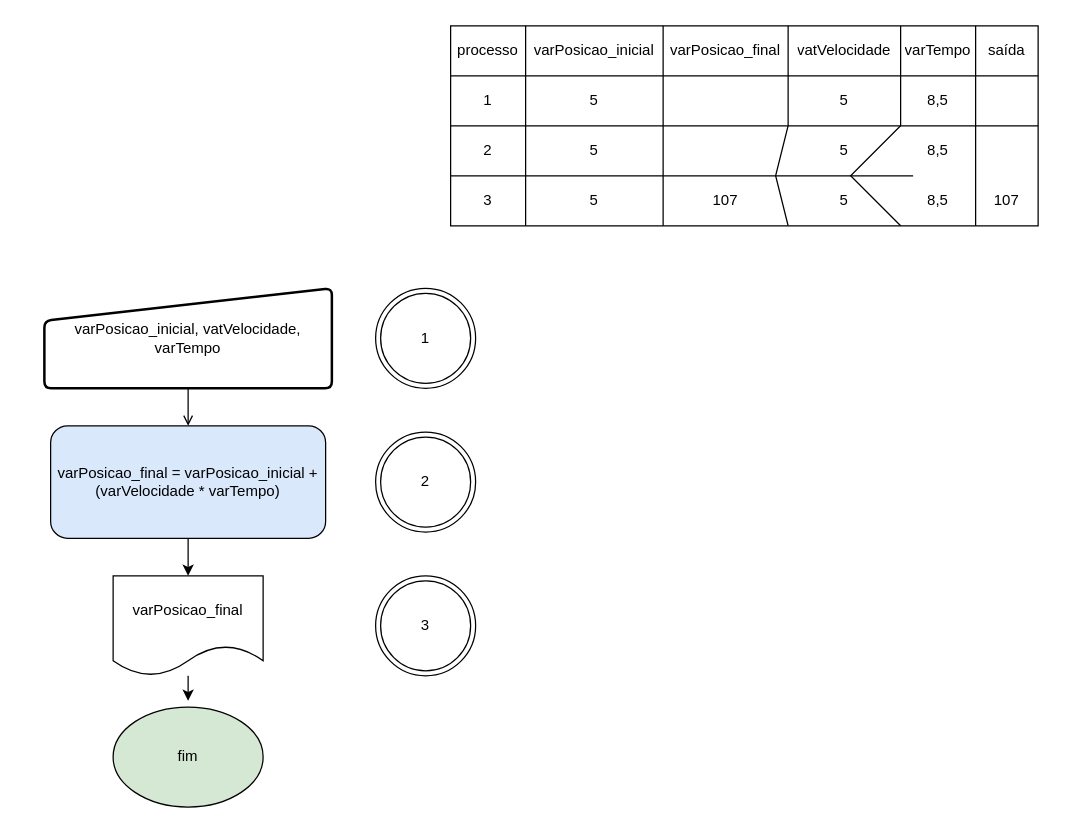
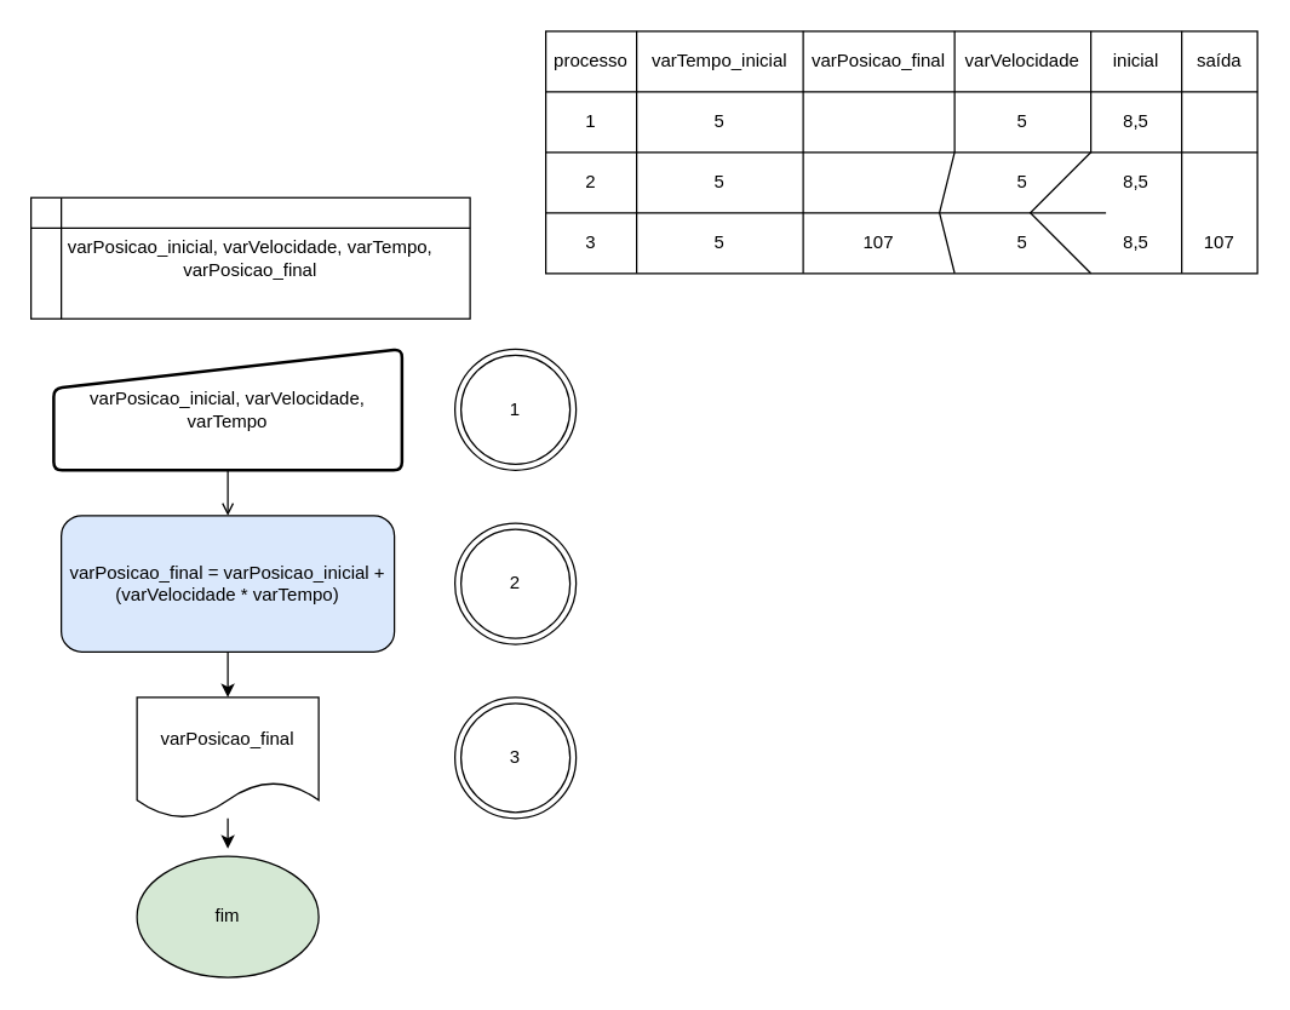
  <mxCell id="0" />
  <mxCell id="1" parent="0" />
- <mxCell id="3" value="varPosicao_inicial, vatVelocidade, varTempo" style="html=1;strokeWidth=2;shape=manualInput;whiteSpace=wrap;rounded=1;size=26;arcSize=11;" parent="1" vertex="1"><mxGeometry x="35" y="230" width="230" height="80" as="geometry" /></mxCell>
+ <mxCell id="2" value="varPosicao_inicial, varVelocidade, varTempo, varPosicao_final" style="shape=internalStorage;whiteSpace=wrap;html=1;backgroundOutline=1;" parent="1" vertex="1"><mxGeometry y="130" width="290" height="80" as="geometry" x="20" /></mxCell>
+ <mxCell id="3" value="varPosicao_inicial, varVelocidade, varTempo" style="html=1;strokeWidth=2;shape=manualInput;whiteSpace=wrap;rounded=1;size=26;arcSize=11;" parent="1" vertex="1"><mxGeometry x="35" y="230" width="230" height="80" as="geometry" /></mxCell>
  <mxCell id="4" value="varPosicao_final = varPosicao_inicial + (varVelocidade * varTempo)" style="rounded=1;whiteSpace=wrap;html=1;fillColor=#dae8fc;" parent="1" vertex="1"><mxGeometry x="40" y="340" width="220" height="90" as="geometry" /></mxCell>
  <mxCell id="5" value="varPosicao_final" style="shape=document;whiteSpace=wrap;html=1;boundedLbl=1;" parent="1" vertex="1"><mxGeometry x="90" y="460" width="120" height="80" as="geometry" /></mxCell>
  <mxCell id="6" value="fim" style="ellipse;whiteSpace=wrap;html=1;fillColor=#d5e8d4;" parent="1" vertex="1"><mxGeometry x="90" y="565" width="120" height="80" as="geometry" /></mxCell>
  <mxCell id="7" value="" style="endArrow=open;html=1;exitX=0.5;exitY=1;exitDx=0;exitDy=0;entryX=0.5;entryY=0;entryDx=0;entryDy=0;" parent="1" source="3" target="4" edge="1"><mxGeometry width="50" height="50" relative="1" as="geometry"><mxPoint x="380" y="340" as="sourcePoint" /><mxPoint x="430" y="290" as="targetPoint" /></mxGeometry></mxCell>
  <mxCell id="8" value="" style="endArrow=classic;html=1;exitX=0.5;exitY=1;exitDx=0;exitDy=0;entryX=0.5;entryY=0;entryDx=0;entryDy=0;" parent="1" source="4" target="5" edge="1"><mxGeometry width="50" height="50" relative="1" as="geometry"><mxPoint x="380" y="340" as="sourcePoint" /><mxPoint x="430" y="290" as="targetPoint" /></mxGeometry></mxCell>
  <mxCell id="9" value="" style="endArrow=classic;html=1;" parent="1" source="5" edge="1"><mxGeometry width="50" height="50" relative="1" as="geometry"><mxPoint x="140" y="540" as="sourcePoint" /><mxPoint x="150" y="560" as="targetPoint" /></mxGeometry></mxCell>
  <mxCell id="10" value="1" style="ellipse;shape=doubleEllipse;whiteSpace=wrap;html=1;aspect=fixed;" parent="1" vertex="1"><mxGeometry x="300" y="230" width="80" height="80" as="geometry" /></mxCell>
  <mxCell id="11" value="2" style="ellipse;shape=doubleEllipse;whiteSpace=wrap;html=1;aspect=fixed;" parent="1" vertex="1"><mxGeometry x="300" y="345" width="80" height="80" as="geometry" /></mxCell>
  <mxCell id="12" value="3" style="ellipse;shape=doubleEllipse;whiteSpace=wrap;html=1;aspect=fixed;" parent="1" vertex="1"><mxGeometry x="300" y="460" width="80" height="80" as="geometry" /></mxCell>
  <mxCell id="13" value="" style="shape=table;html=1;whiteSpace=wrap;startSize=0;container=1;collapsible=0;childLayout=tableLayout;" parent="1" vertex="1"><mxGeometry x="360" y="20" width="470" height="160" as="geometry" /></mxCell>
  <mxCell id="14" style="shape=partialRectangle;html=1;whiteSpace=wrap;collapsible=0;dropTarget=0;pointerEvents=0;fillColor=none;top=0;left=0;bottom=0;right=0;points=[[0,0.5],[1,0.5]];portConstraint=eastwest;" parent="13" vertex="1"><mxGeometry width="470" height="40" as="geometry" /></mxCell>
  <mxCell id="15" value="processo" style="shape=partialRectangle;html=1;whiteSpace=wrap;connectable=0;fillColor=none;top=0;left=0;bottom=0;right=0;overflow=hidden;" parent="14" vertex="1"><mxGeometry width="60" height="40" as="geometry" /></mxCell>
- <mxCell id="16" value="varPosicao_inicial" style="shape=partialRectangle;html=1;whiteSpace=wrap;connectable=0;fillColor=none;top=0;left=0;bottom=0;right=0;overflow=hidden;" parent="14" vertex="1"><mxGeometry x="60" width="110" height="40" as="geometry" /></mxCell>
+ <mxCell id="16" value="varTempo_inicial" style="shape=partialRectangle;html=1;whiteSpace=wrap;connectable=0;fillColor=none;top=0;left=0;bottom=0;right=0;overflow=hidden;" parent="14" vertex="1"><mxGeometry x="60" width="110" height="40" as="geometry" /></mxCell>
  <mxCell id="17" value="varPosicao_final" style="shape=partialRectangle;html=1;whiteSpace=wrap;connectable=0;fillColor=none;top=0;left=0;bottom=0;right=0;overflow=hidden;" parent="14" vertex="1"><mxGeometry x="170" width="100" height="40" as="geometry" /></mxCell>
- <mxCell id="18" value="vatVelocidade" style="shape=partialRectangle;html=1;whiteSpace=wrap;connectable=0;fillColor=none;top=0;left=0;bottom=0;right=0;overflow=hidden;" parent="14" vertex="1"><mxGeometry x="270" width="90" height="40" as="geometry" /></mxCell>
- <mxCell id="19" value="varTempo" style="shape=partialRectangle;html=1;whiteSpace=wrap;connectable=0;fillColor=none;top=0;left=0;bottom=0;right=0;overflow=hidden;" vertex="1" parent="14"><mxGeometry x="360" width="60" height="40" as="geometry" /></mxCell>
+ <mxCell id="18" value="varVelocidade" style="shape=partialRectangle;html=1;whiteSpace=wrap;connectable=0;fillColor=none;top=0;left=0;bottom=0;right=0;overflow=hidden;" parent="14" vertex="1"><mxGeometry x="270" width="90" height="40" as="geometry" /></mxCell>
+ <mxCell id="19" value="inicial" style="shape=partialRectangle;html=1;whiteSpace=wrap;connectable=0;fillColor=none;top=0;left=0;bottom=0;right=0;overflow=hidden;" vertex="1" parent="14"><mxGeometry x="360" width="60" height="40" as="geometry" /></mxCell>
  <mxCell id="20" value="saída" style="shape=partialRectangle;html=1;whiteSpace=wrap;connectable=0;fillColor=none;top=0;left=0;bottom=0;right=0;overflow=hidden;" vertex="1" parent="14"><mxGeometry x="420" width="50" height="40" as="geometry" /></mxCell>
  <mxCell id="21" style="shape=partialRectangle;html=1;whiteSpace=wrap;collapsible=0;dropTarget=0;pointerEvents=0;fillColor=none;top=0;left=0;bottom=0;right=0;points=[[0,0.5],[1,0.5]];portConstraint=eastwest;" parent="13" vertex="1"><mxGeometry y="40" width="470" height="40" as="geometry" /></mxCell>
  <mxCell id="22" value="1" style="shape=partialRectangle;html=1;whiteSpace=wrap;connectable=0;fillColor=none;top=0;left=0;bottom=0;right=0;overflow=hidden;" parent="21" vertex="1"><mxGeometry width="60" height="40" as="geometry" /></mxCell>
  <mxCell id="23" value="5" style="shape=partialRectangle;html=1;whiteSpace=wrap;connectable=0;fillColor=none;top=0;left=0;bottom=0;right=0;overflow=hidden;" parent="21" vertex="1"><mxGeometry x="60" width="110" height="40" as="geometry" /></mxCell>
  <mxCell id="24" style="shape=partialRectangle;html=1;whiteSpace=wrap;connectable=0;fillColor=none;top=0;left=0;bottom=0;right=0;overflow=hidden;" parent="21" vertex="1"><mxGeometry x="170" width="100" height="40" as="geometry" /></mxCell>
  <mxCell id="25" value="5" style="shape=partialRectangle;html=1;whiteSpace=wrap;connectable=0;fillColor=none;top=0;left=0;bottom=0;right=0;overflow=hidden;" parent="21" vertex="1"><mxGeometry x="270" width="90" height="40" as="geometry" /></mxCell>
  <mxCell id="26" value="8,5" style="shape=partialRectangle;html=1;whiteSpace=wrap;connectable=0;fillColor=none;top=0;left=0;bottom=0;right=0;overflow=hidden;" vertex="1" parent="21"><mxGeometry x="360" width="60" height="40" as="geometry" /></mxCell>
  <mxCell id="27" style="shape=partialRectangle;html=1;whiteSpace=wrap;connectable=0;fillColor=none;top=0;left=0;bottom=0;right=0;overflow=hidden;" vertex="1" parent="21"><mxGeometry x="420" width="50" height="40" as="geometry" /></mxCell>
  <mxCell id="28" value="" style="shape=partialRectangle;html=1;whiteSpace=wrap;collapsible=0;dropTarget=0;pointerEvents=0;fillColor=none;top=0;left=0;bottom=0;right=0;points=[[0,0.5],[1,0.5]];portConstraint=eastwest;" parent="13" vertex="1"><mxGeometry y="80" width="470" height="40" as="geometry" /></mxCell>
  <mxCell id="29" value="2" style="shape=partialRectangle;html=1;whiteSpace=wrap;connectable=0;fillColor=none;top=0;left=0;bottom=0;right=0;overflow=hidden;" parent="28" vertex="1"><mxGeometry width="60" height="40" as="geometry" /></mxCell>
  <mxCell id="30" value="5" style="shape=partialRectangle;html=1;whiteSpace=wrap;connectable=0;fillColor=none;top=0;left=0;bottom=0;right=0;overflow=hidden;" parent="28" vertex="1"><mxGeometry x="60" width="110" height="40" as="geometry" /></mxCell>
  <mxCell id="31" value="5" style="shape=partialRectangle;html=1;whiteSpace=wrap;connectable=0;fillColor=none;top=0;left=0;bottom=0;right=0;overflow=hidden;" parent="28" vertex="1"><mxGeometry x="270" width="90" height="40" as="geometry" /></mxCell>
  <mxCell id="32" value="8,5" style="shape=partialRectangle;html=1;whiteSpace=wrap;connectable=0;fillColor=none;top=0;left=0;bottom=0;right=0;overflow=hidden;" vertex="1" parent="28"><mxGeometry x="360" width="60" height="40" as="geometry" /></mxCell>
  <mxCell id="33" style="shape=partialRectangle;html=1;whiteSpace=wrap;connectable=0;fillColor=none;top=0;left=0;bottom=0;right=0;overflow=hidden;" vertex="1" parent="28"><mxGeometry x="420" width="50" height="40" as="geometry" /></mxCell>
  <mxCell id="34" value="" style="shape=partialRectangle;html=1;whiteSpace=wrap;collapsible=0;dropTarget=0;pointerEvents=0;fillColor=none;top=0;left=0;bottom=0;right=0;points=[[0,0.5],[1,0.5]];portConstraint=eastwest;" parent="13" vertex="1"><mxGeometry y="120" width="470" height="40" as="geometry" /></mxCell>
  <mxCell id="35" value="3" style="shape=partialRectangle;html=1;whiteSpace=wrap;connectable=0;fillColor=none;top=0;left=0;bottom=0;right=0;overflow=hidden;" parent="34" vertex="1"><mxGeometry width="60" height="40" as="geometry" /></mxCell>
  <mxCell id="36" value="5" style="shape=partialRectangle;html=1;whiteSpace=wrap;connectable=0;fillColor=none;top=0;left=0;bottom=0;right=0;overflow=hidden;" parent="34" vertex="1"><mxGeometry x="60" width="110" height="40" as="geometry" /></mxCell>
  <mxCell id="37" value="107" style="shape=partialRectangle;html=1;whiteSpace=wrap;connectable=0;fillColor=none;top=0;left=0;bottom=0;right=0;overflow=hidden;" parent="34" vertex="1"><mxGeometry x="170" width="100" height="40" as="geometry" /></mxCell>
  <mxCell id="38" value="5" style="shape=partialRectangle;html=1;whiteSpace=wrap;connectable=0;fillColor=none;top=0;left=0;bottom=0;right=0;overflow=hidden;" parent="34" vertex="1"><mxGeometry x="270" width="90" height="40" as="geometry" /></mxCell>
  <mxCell id="39" value="8,5" style="shape=partialRectangle;html=1;whiteSpace=wrap;connectable=0;fillColor=none;top=0;left=0;bottom=0;right=0;overflow=hidden;" vertex="1" parent="34"><mxGeometry x="360" width="60" height="40" as="geometry" /></mxCell>
  <mxCell id="40" value="107" style="shape=partialRectangle;html=1;whiteSpace=wrap;connectable=0;fillColor=none;top=0;left=0;bottom=0;right=0;overflow=hidden;" vertex="1" parent="34"><mxGeometry x="420" width="50" height="40" as="geometry" /></mxCell>
